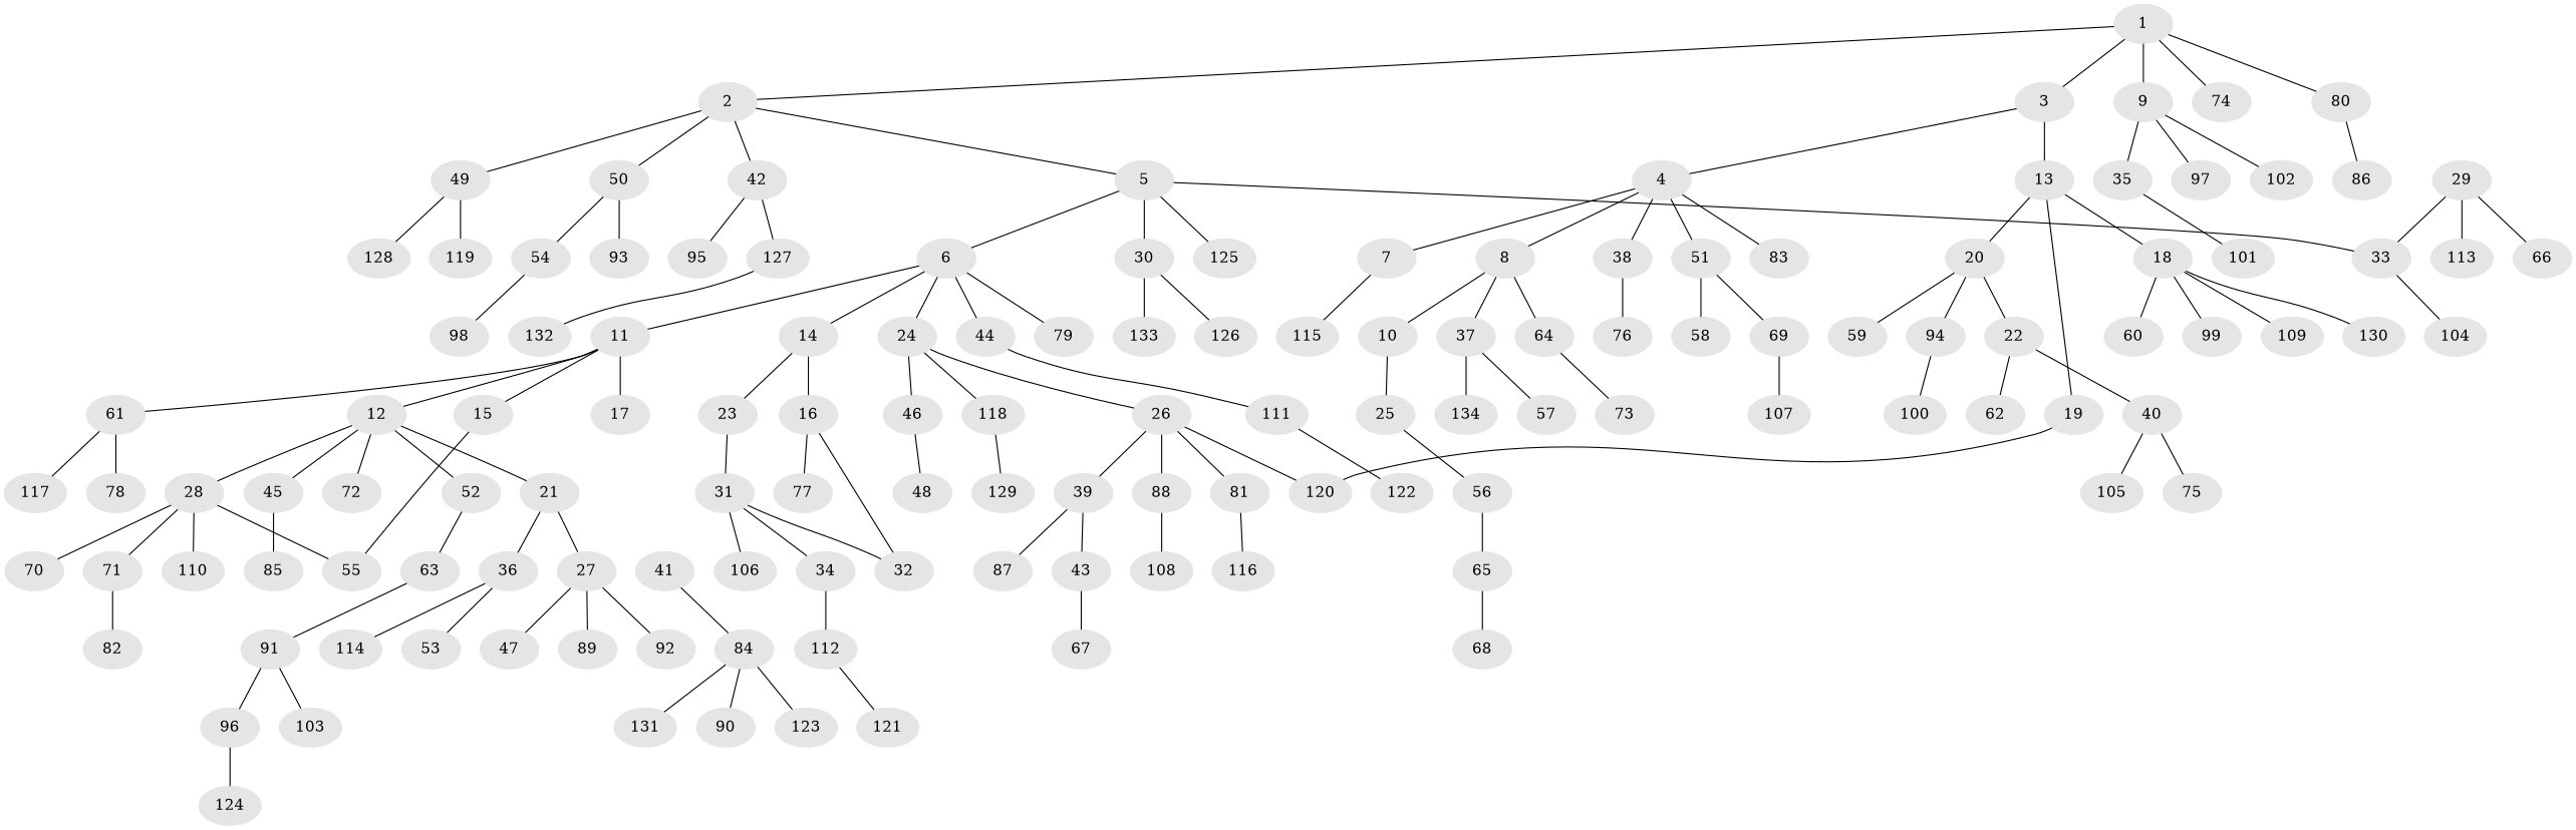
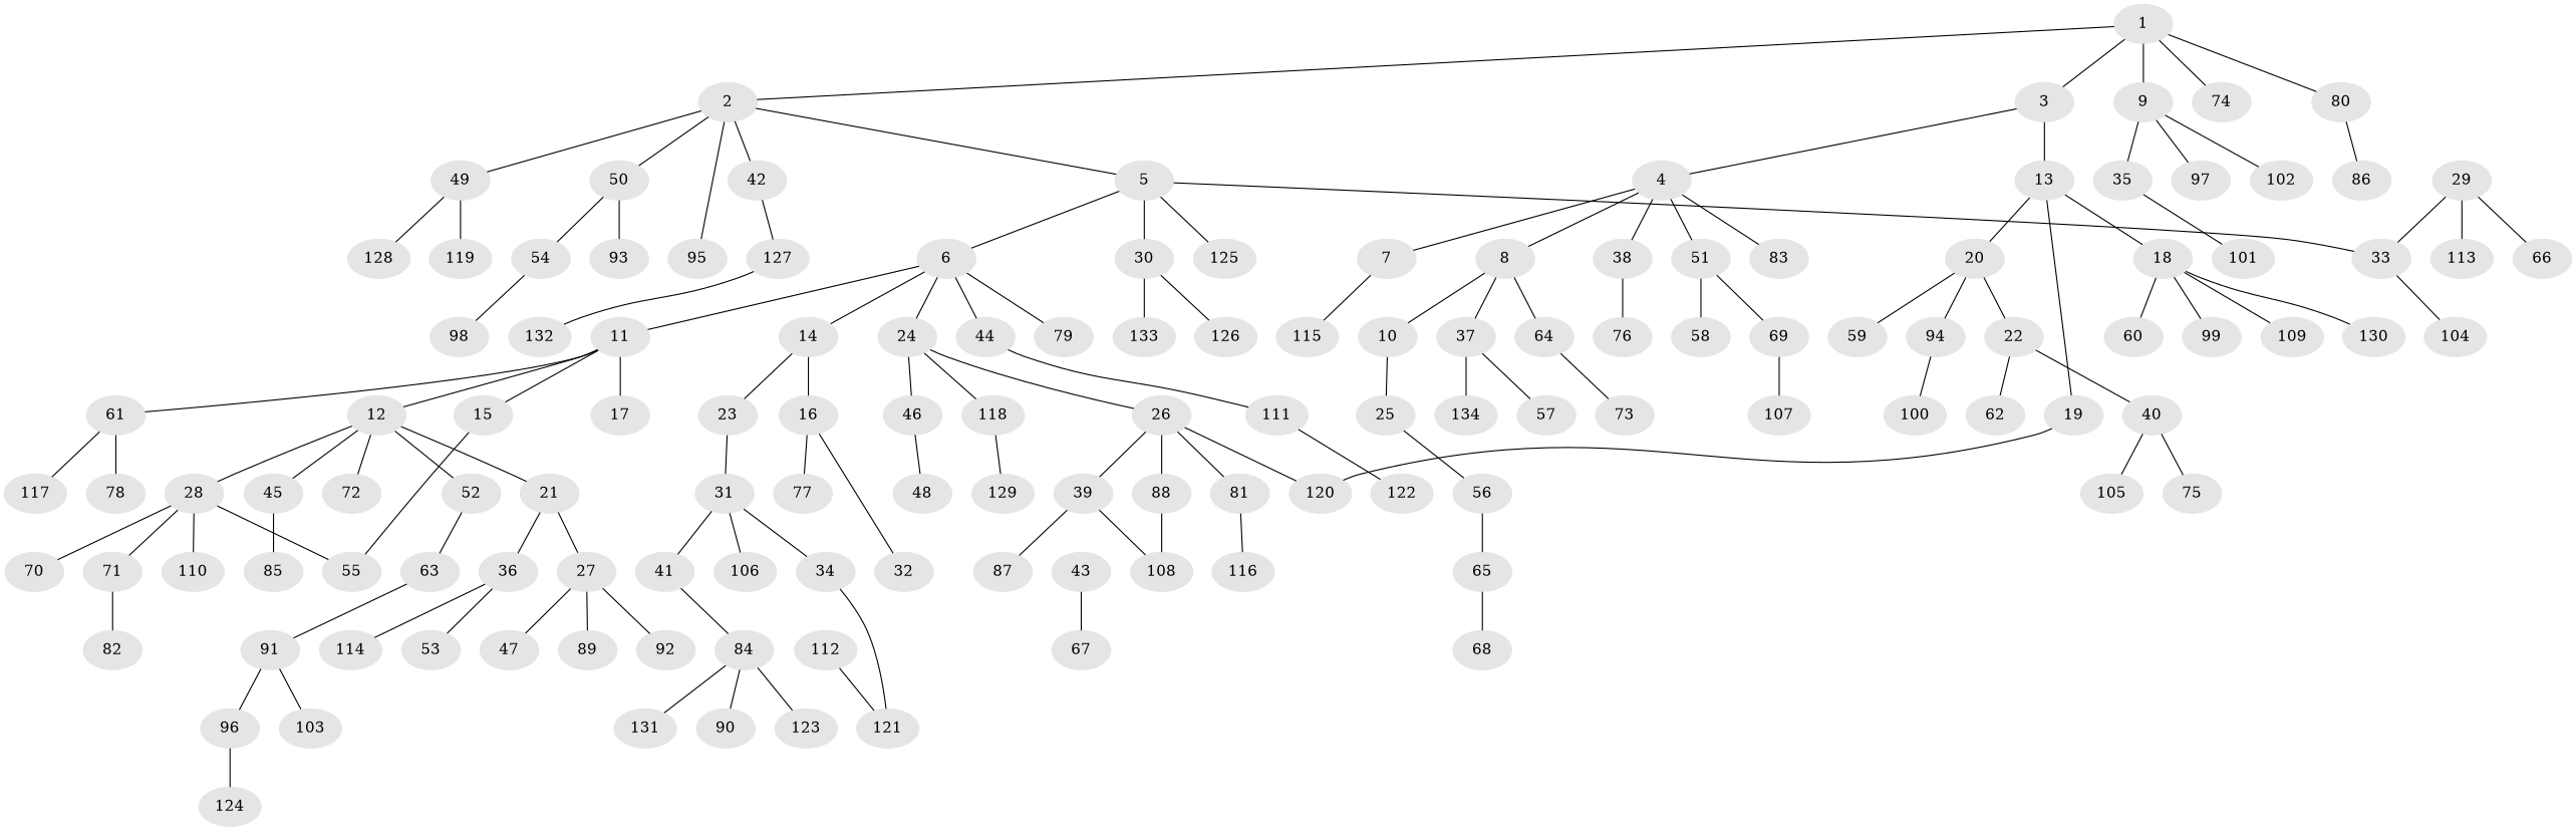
  graph {
    node [color=gray90 style=filled]
    1
    2
    3
    9
    74
    80
    5
    42
    49
    50
    95
    4
    13
    35
    97
    102
    86
    6
    30
    125
    33
    127
    119
    128
    54
    93
    7
    8
    38
    51
    83
    18
    19
    20
    115
    10
    37
    64
    76
    58
    69
    11
    14
    24
    44
    79
    29
    66
    113
    126
    133
    12
    15
    17
    61
    16
    23
    26
    46
    118
    111
    25
    57
    134
    73
    101
    56
    21
    28
    45
    72
    52
    55
    78
    117
    27
    36
    70
    71
    110
    85
    60
    99
    109
    130
    120
    22
    59
    94
    32
    77
    31
    40
    62
    100
    47
    89
    92
    53
    114
    75
    105
    34
    41
    106
    39
    81
    88
    48
    129
    65
    43
    87
    116
    108
    82
    104
    112
    84
    121
    67
    90
    123
    131
    132
    122
    63
    98
    107
    91
    68
    96
    103
    124
    1 -- 2
    1 -- 3
    1 -- 9
    1 -- 74
    1 -- 80
    2 -- 5
    2 -- 42
    2 -- 49
    2 -- 50
-   42 -- 95
+   2 -- 95
    3 -- 4
    3 -- 13
    9 -- 35
    9 -- 97
    9 -- 102
    80 -- 86
    5 -- 6
    5 -- 30
    5 -- 125
    5 -- 33
    42 -- 127
    49 -- 119
    49 -- 128
    50 -- 54
    50 -- 93
    4 -- 7
    4 -- 8
    4 -- 38
    4 -- 51
    4 -- 83
    13 -- 18
    13 -- 19
    13 -- 20
    35 -- 101
    6 -- 11
    6 -- 14
    6 -- 24
    6 -- 44
    6 -- 79
    30 -- 126
    30 -- 133
    33 -- 104
    127 -- 132
    54 -- 98
    7 -- 115
    8 -- 10
    8 -- 37
    8 -- 64
    38 -- 76
    51 -- 58
    51 -- 69
    18 -- 60
    18 -- 99
    18 -- 109
    18 -- 130
    19 -- 120
    20 -- 22
    20 -- 59
    20 -- 94
    10 -- 25
    37 -- 57
    37 -- 134
    64 -- 73
    69 -- 107
    11 -- 12
    11 -- 15
    11 -- 17
    11 -- 61
    14 -- 16
    14 -- 23
    24 -- 26
    24 -- 46
    24 -- 118
    44 -- 111
    29 -- 33
    29 -- 66
    29 -- 113
    12 -- 21
    12 -- 28
    12 -- 45
    12 -- 72
    12 -- 52
    15 -- 55
    61 -- 78
    61 -- 117
    16 -- 32
    16 -- 77
    23 -- 31
    26 -- 120
    26 -- 39
    26 -- 81
    26 -- 88
    46 -- 48
    118 -- 129
    111 -- 122
    25 -- 56
    56 -- 65
    21 -- 27
    21 -- 36
    28 -- 55
    28 -- 70
    28 -- 71
    28 -- 110
    45 -- 85
    52 -- 63
    27 -- 47
    27 -- 89
    27 -- 92
    36 -- 53
    36 -- 114
    71 -- 82
    22 -- 40
    22 -- 62
    94 -- 100
    31 -- 34
-   31 -- 32
+   31 -- 41
    31 -- 106
    40 -- 75
    40 -- 105
-   34 -- 112
+   34 -- 121
    41 -- 84
-   39 -- 43
+   39 -- 108
    39 -- 87
    81 -- 116
    88 -- 108
    65 -- 68
    43 -- 67
    112 -- 121
    84 -- 90
    84 -- 123
    84 -- 131
    63 -- 91
    91 -- 96
    91 -- 103
    96 -- 124
  }
